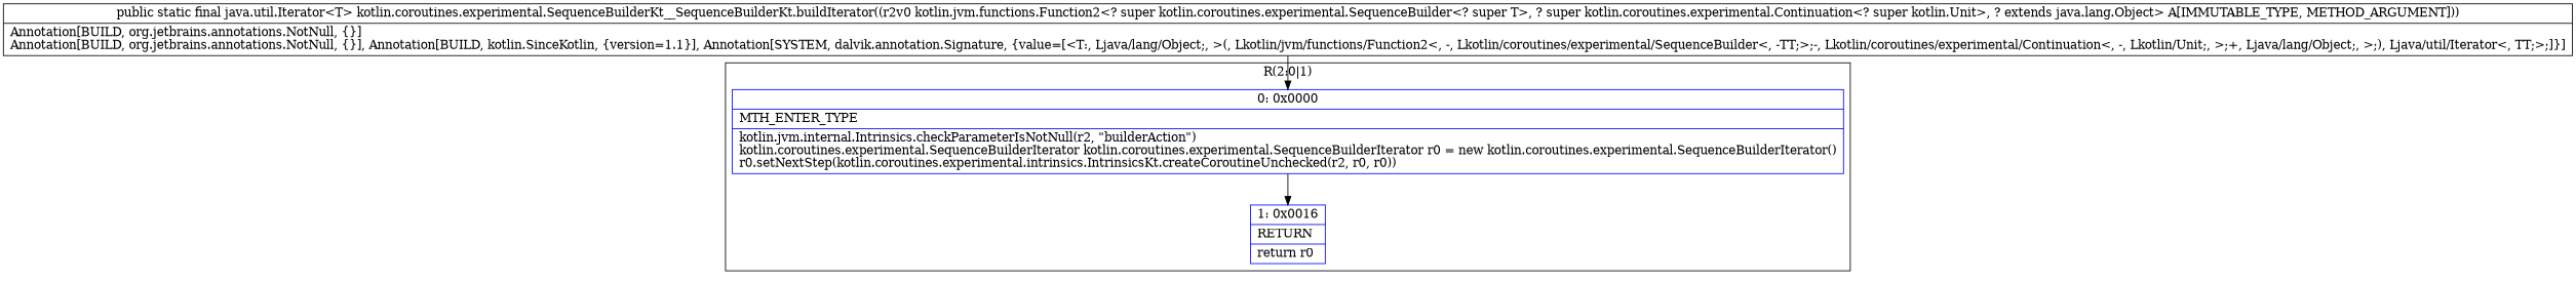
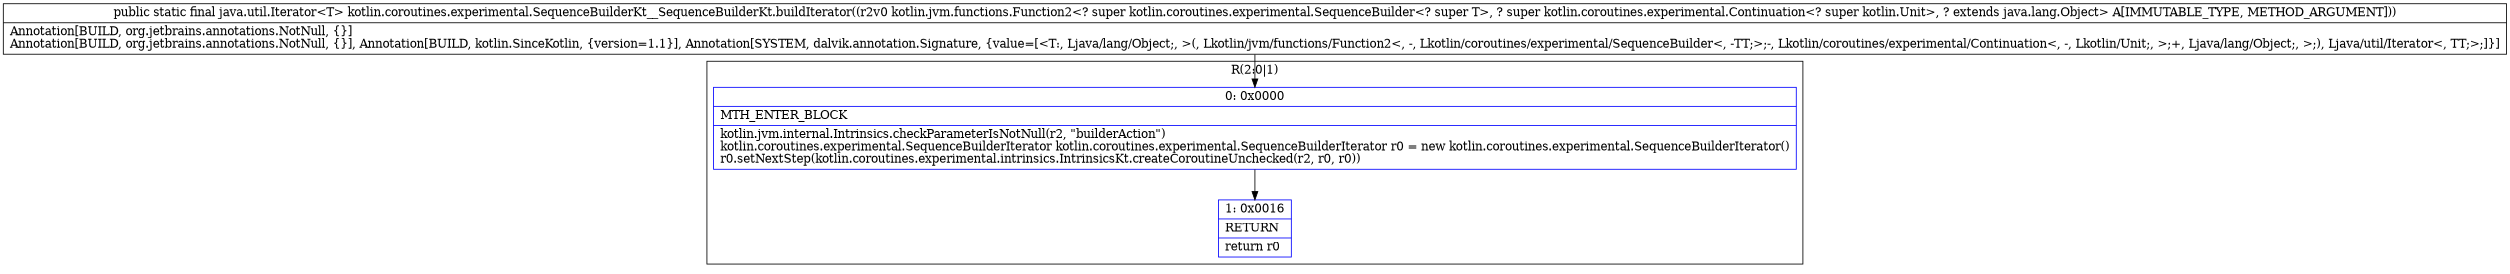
  digraph {
    node [color=blue shape=record]
-   n1 [label="{0\:\ 0x0000|MTH_ENTER_TYPE\l|kotlin.jvm.internal.Intrinsics.checkParameterIsNotNull(r2, \"builderAction\")\lkotlin.coroutines.experimental.SequenceBuilderIterator kotlin.coroutines.experimental.SequenceBuilderIterator r0 = new kotlin.coroutines.experimental.SequenceBuilderIterator()\lr0.setNextStep(kotlin.coroutines.experimental.intrinsics.IntrinsicsKt.createCoroutineUnchecked(r2, r0, r0))\l}"]
+   n1 [label="{0\:\ 0x0000|MTH_ENTER_BLOCK\l|kotlin.jvm.internal.Intrinsics.checkParameterIsNotNull(r2, \"builderAction\")\lkotlin.coroutines.experimental.SequenceBuilderIterator kotlin.coroutines.experimental.SequenceBuilderIterator r0 = new kotlin.coroutines.experimental.SequenceBuilderIterator()\lr0.setNextStep(kotlin.coroutines.experimental.intrinsics.IntrinsicsKt.createCoroutineUnchecked(r2, r0, r0))\l}"]
    n2 [label="{1\:\ 0x0016|RETURN\l|return r0\l}"]
    n3 [label="{public static final java.util.Iterator\<T\> kotlin.coroutines.experimental.SequenceBuilderKt__SequenceBuilderKt.buildIterator((r2v0 kotlin.jvm.functions.Function2\<? super kotlin.coroutines.experimental.SequenceBuilder\<? super T\>, ? super kotlin.coroutines.experimental.Continuation\<? super kotlin.Unit\>, ? extends java.lang.Object\> A[IMMUTABLE_TYPE, METHOD_ARGUMENT]))  | Annotation[BUILD, org.jetbrains.annotations.NotNull, \{\}]\lAnnotation[BUILD, org.jetbrains.annotations.NotNull, \{\}], Annotation[BUILD, kotlin.SinceKotlin, \{version=1.1\}], Annotation[SYSTEM, dalvik.annotation.Signature, \{value=[\<T:, Ljava\/lang\/Object;, \>(, Lkotlin\/jvm\/functions\/Function2\<, \-, Lkotlin\/coroutines\/experimental\/SequenceBuilder\<, \-TT;\>;\-, Lkotlin\/coroutines\/experimental\/Continuation\<, \-, Lkotlin\/Unit;, \>;+, Ljava\/lang\/Object;, \>;), Ljava\/util\/Iterator\<, TT;\>;]\}]\l}" color=""]
    subgraph cluster_1 {
      label="R(2:0|1)"
      n1
      n2
    }
    n1 -> n2
    n3 -> n1
  }
